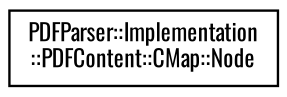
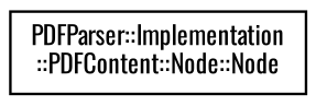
  digraph {
    rankdir=TB
    fontname=Oswald
-   n1 [color=black fillcolor=white fontname=Oswald fontsize=10 height=0.2 label="PDFParser::Implementation\l::PDFContent::CMap::Node" shape=record style=filled width=0.4]
+   n1 [color=black fillcolor=white fontname=Oswald fontsize=10 height=0.2 label="PDFParser::Implementation\l::PDFContent::Node::Node" shape=record style=filled width=0.4]
  }
